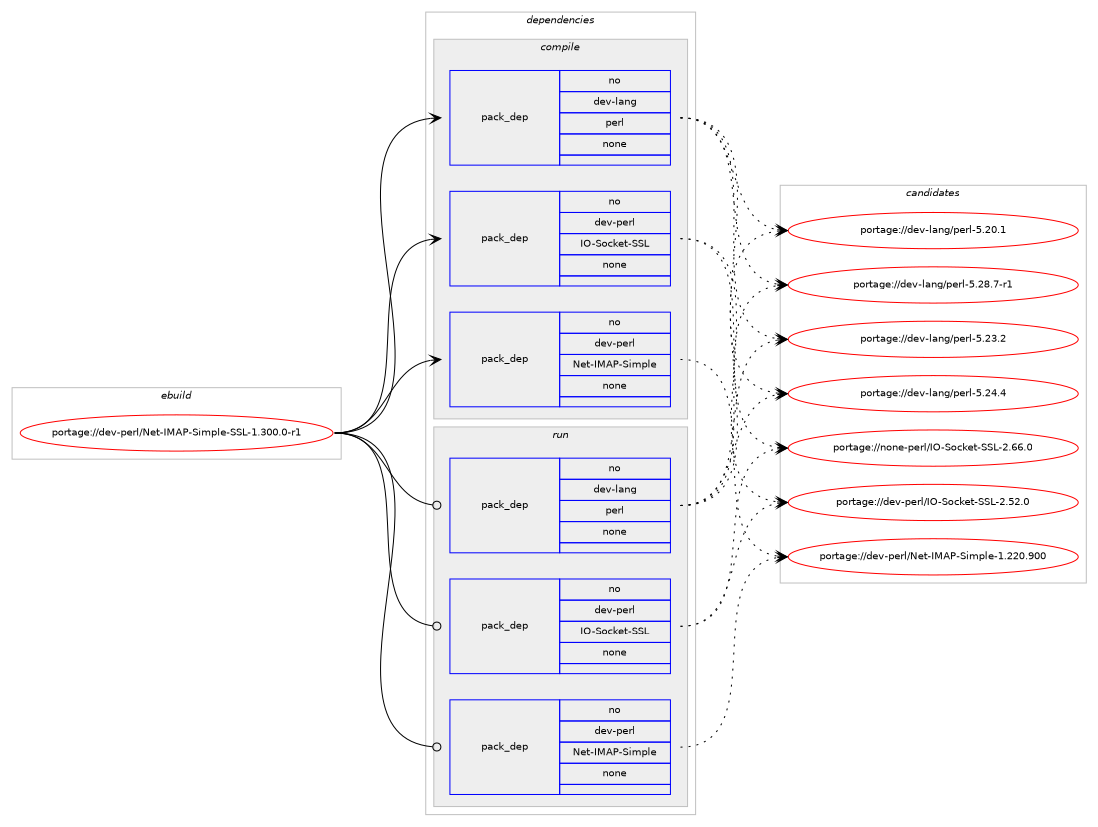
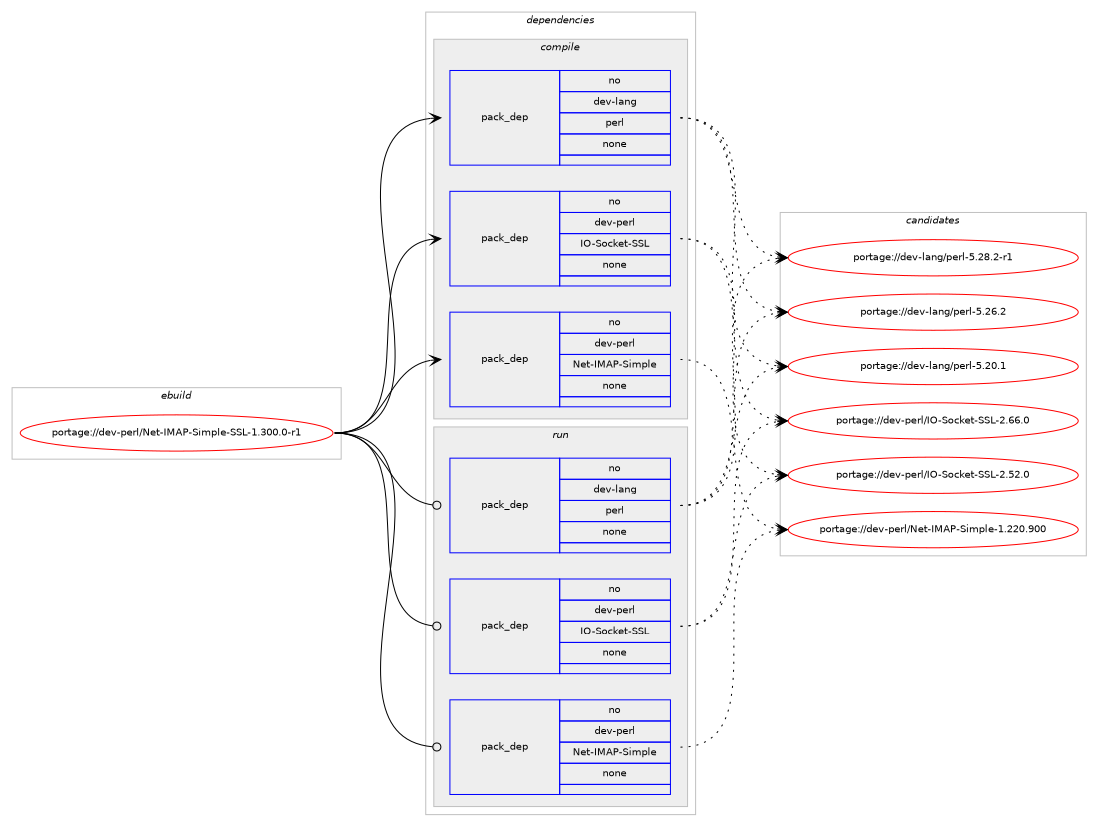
  digraph {
    compound=true
    concentrate=true
    fontname=Helvetica
    fontsize=10
    newrank=true
    rankdir=LR
    ranksep=1.5
    node [color=red fontname=Helvetica fontsize=10]
    edge [arrowhead=vee headport=w style=dotted tailport=e weight=100]
    n1 [label="portage://dev-perl/Net-IMAP-Simple-SSL-1.300.0-r1" width=4]
    n2 [color=blue label=<<TABLE BORDER="0" CELLBORDER="1" CELLSPACING="0" CELLPADDING="4" WIDTH="220"><TR><TD ROWSPAN="6" CELLPADDING="30">pack_dep</TD></TR><TR><TD WIDTH="110">no</TD></TR><TR><TD>dev-lang</TD></TR><TR><TD>perl</TD></TR><TR><TD>none</TD></TR><TR><TD></TD></TR></TABLE>> shape=none]
    n3 [color=blue label=<<TABLE BORDER="0" CELLBORDER="1" CELLSPACING="0" CELLPADDING="4" WIDTH="220"><TR><TD ROWSPAN="6" CELLPADDING="30">pack_dep</TD></TR><TR><TD WIDTH="110">no</TD></TR><TR><TD>dev-perl</TD></TR><TR><TD>IO-Socket-SSL</TD></TR><TR><TD>none</TD></TR><TR><TD></TD></TR></TABLE>> shape=none]
    n4 [color=blue label=<<TABLE BORDER="0" CELLBORDER="1" CELLSPACING="0" CELLPADDING="4" WIDTH="220"><TR><TD ROWSPAN="6" CELLPADDING="30">pack_dep</TD></TR><TR><TD WIDTH="110">no</TD></TR><TR><TD>dev-perl</TD></TR><TR><TD>Net-IMAP-Simple</TD></TR><TR><TD>none</TD></TR><TR><TD></TD></TR></TABLE>> shape=none]
    n5 [color=blue label=<<TABLE BORDER="0" CELLBORDER="1" CELLSPACING="0" CELLPADDING="4" WIDTH="220"><TR><TD ROWSPAN="6" CELLPADDING="30">pack_dep</TD></TR><TR><TD WIDTH="110">no</TD></TR><TR><TD>dev-lang</TD></TR><TR><TD>perl</TD></TR><TR><TD>none</TD></TR><TR><TD></TD></TR></TABLE>> shape=none]
    n6 [color=blue label=<<TABLE BORDER="0" CELLBORDER="1" CELLSPACING="0" CELLPADDING="4" WIDTH="220"><TR><TD ROWSPAN="6" CELLPADDING="30">pack_dep</TD></TR><TR><TD WIDTH="110">no</TD></TR><TR><TD>dev-perl</TD></TR><TR><TD>IO-Socket-SSL</TD></TR><TR><TD>none</TD></TR><TR><TD></TD></TR></TABLE>> shape=none]
    n7 [color=blue label=<<TABLE BORDER="0" CELLBORDER="1" CELLSPACING="0" CELLPADDING="4" WIDTH="220"><TR><TD ROWSPAN="6" CELLPADDING="30">pack_dep</TD></TR><TR><TD WIDTH="110">no</TD></TR><TR><TD>dev-perl</TD></TR><TR><TD>Net-IMAP-Simple</TD></TR><TR><TD>none</TD></TR><TR><TD></TD></TR></TABLE>> shape=none]
    n8 [label="portage://dev-lang/perl-5.20.1" width=4]
-   n9 [label="portage://dev-lang/perl-5.28.7-r1" width=4]
-   n10 [label="portage://dev-lang/perl-5.23.2" width=4]
-   n11 [label="portage://dev-lang/perl-5.24.4" width=4]
-   n12 [label="portage://none-perl/IO-Socket-SSL-2.66.0" width=4]
+   n9 [label="portage://dev-lang/perl-5.28.2-r1" width=4]
+   n10 [label="portage://dev-lang/perl-5.26.2" width=4]
+   n12 [label="portage://dev-perl/IO-Socket-SSL-2.66.0" width=4]
    n13 [label="portage://dev-perl/IO-Socket-SSL-2.52.0" width=4]
    n14 [label="portage://dev-perl/Net-IMAP-Simple-1.220.900" width=4]
    subgraph cluster_1 {
      color=gray
      label=<<i>ebuild</i>>
      n1
    }
    subgraph cluster_2 {
      color=gray
      label=<<i>dependencies</i>>
      subgraph cluster_3 {
        color=gray
        fillcolor="#eeeeee"
        label=<<i>compile</i>>
        style=filled
        subgraph sub_4 {
          color=gray
          fillcolor="#eeeeee"
          label=<<i>compile</i>>
          style=filled
          n2
        }
        subgraph sub_5 {
          color=gray
          fillcolor="#eeeeee"
          label=<<i>compile</i>>
          style=filled
          n3
        }
        subgraph sub_6 {
          color=gray
          fillcolor="#eeeeee"
          label=<<i>compile</i>>
          style=filled
          n4
        }
      }
      subgraph cluster_7 {
        color=gray
        fillcolor="#eeeeee"
        label=<<i>compile and run</i>>
        style=filled
      }
      subgraph cluster_8 {
        color=gray
        fillcolor="#eeeeee"
        label=<<i>run</i>>
        style=filled
        subgraph sub_9 {
          color=gray
          fillcolor="#eeeeee"
          label=<<i>run</i>>
          style=filled
          n5
        }
        subgraph sub_10 {
          color=gray
          fillcolor="#eeeeee"
          label=<<i>run</i>>
          style=filled
          n6
        }
        subgraph sub_11 {
          color=gray
          fillcolor="#eeeeee"
          label=<<i>run</i>>
          style=filled
          n7
        }
      }
    }
    subgraph cluster_12 {
      color=gray
      label=<<i>candidates</i>>
      rank=same
      subgraph sub_13 {
        color=black
        label=<<i>candidates</i>>
        nodesep=1
        rank=same
        n8
        n9
        n10
-       n11
      }
      subgraph sub_14 {
        color=black
        label=<<i>candidates</i>>
        nodesep=1
        rank=same
        n12
        n13
      }
      subgraph sub_15 {
        color=black
        label=<<i>candidates</i>>
        nodesep=1
        rank=same
        n14
      }
      subgraph sub_16 {
        color=black
        label=<<i>candidates</i>>
        nodesep=1
        rank=same
        n8
        n9
        n10
-       n11
      }
      subgraph sub_17 {
        color=black
        label=<<i>candidates</i>>
        nodesep=1
        rank=same
        n12
        n13
      }
      subgraph sub_18 {
        color=black
        label=<<i>candidates</i>>
        nodesep=1
        rank=same
        n14
      }
    }
    n1 -> n2 [style=solid weight=20]
    n1 -> n3 [style=solid weight=20]
    n1 -> n4 [style=solid weight=20]
    n1 -> n5 [arrowhead=odot style=solid weight=20]
    n1 -> n6 [arrowhead=odot style=solid weight=20]
    n1 -> n7 [arrowhead=odot style=solid weight=20]
    n2 -> n8
    n2 -> n9
    n2 -> n10
-   n2 -> n11
    n3 -> n12
    n3 -> n13
    n4 -> n14
    n5 -> n8
    n5 -> n9
    n5 -> n10
-   n5 -> n11
    n6 -> n12
    n6 -> n13
    n7 -> n14
  }
